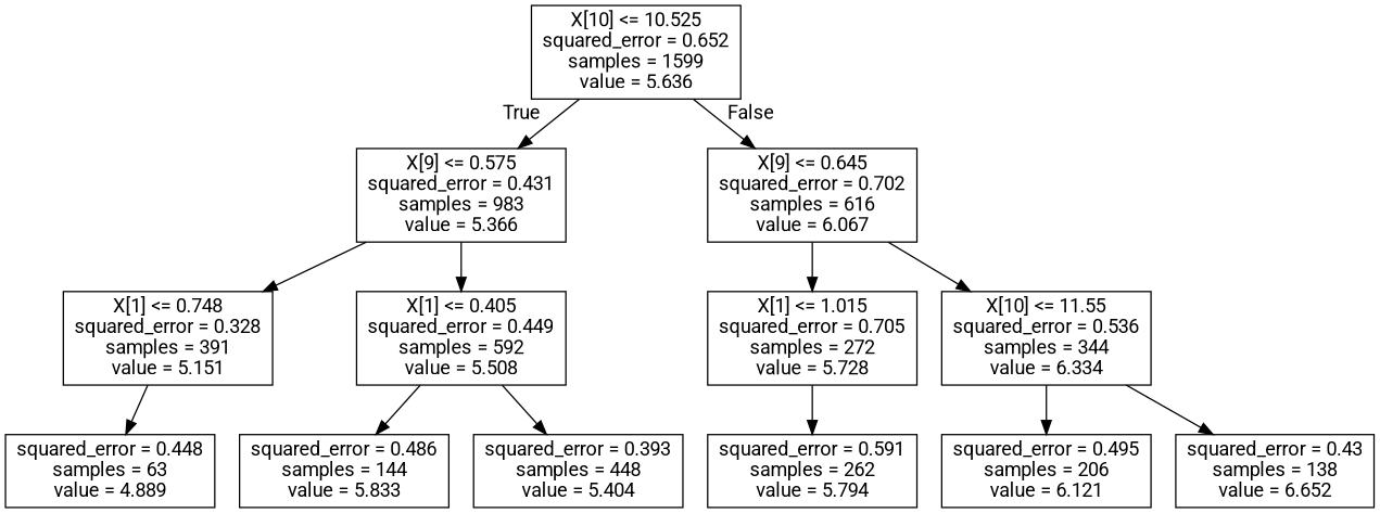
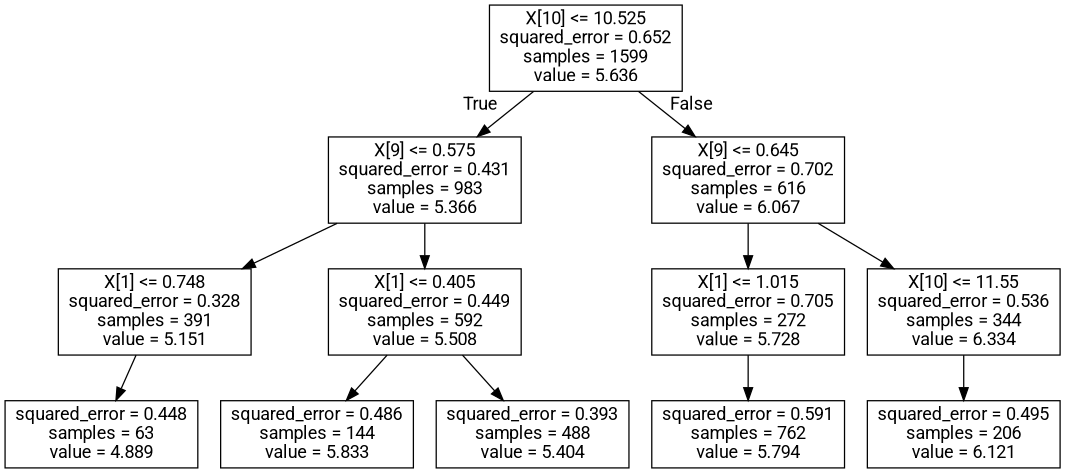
  digraph {
    fontname=Roboto
    node [fontname=Roboto shape=box]
    edge [fontname=Roboto]
    n1 [label="X[10] <= 10.525\nsquared_error = 0.652\nsamples = 1599\nvalue = 5.636"]
    n2 [label="X[9] <= 0.575\nsquared_error = 0.431\nsamples = 983\nvalue = 5.366"]
    n3 [label="X[9] <= 0.645\nsquared_error = 0.702\nsamples = 616\nvalue = 6.067"]
    n4 [label="X[1] <= 0.748\nsquared_error = 0.328\nsamples = 391\nvalue = 5.151"]
    n5 [label="X[1] <= 0.405\nsquared_error = 0.449\nsamples = 592\nvalue = 5.508"]
    n6 [label="X[1] <= 1.015\nsquared_error = 0.705\nsamples = 272\nvalue = 5.728"]
    n7 [label="X[10] <= 11.55\nsquared_error = 0.536\nsamples = 344\nvalue = 6.334"]
    n8 [label="squared_error = 0.448\nsamples = 63\nvalue = 4.889"]
    n9 [label="squared_error = 0.486\nsamples = 144\nvalue = 5.833"]
-   n10 [label="squared_error = 0.393\nsamples = 448\nvalue = 5.404"]
-   n11 [label="squared_error = 0.591\nsamples = 262\nvalue = 5.794"]
+   n10 [label="squared_error = 0.393\nsamples = 488\nvalue = 5.404"]
+   n11 [label="squared_error = 0.591\nsamples = 762\nvalue = 5.794"]
    n12 [label="squared_error = 0.495\nsamples = 206\nvalue = 6.121"]
-   n13 [label="squared_error = 0.43\nsamples = 138\nvalue = 6.652"]
    n1 -> n2 [headlabel=True labelangle=45 labeldistance=2.5]
    n1 -> n3 [headlabel=False labelangle=-45 labeldistance=2.5]
    n2 -> n4
    n2 -> n5
    n3 -> n6
    n3 -> n7
    n4 -> n8
    n5 -> n9
    n5 -> n10
    n6 -> n11
    n7 -> n12
-   n7 -> n13
  }
